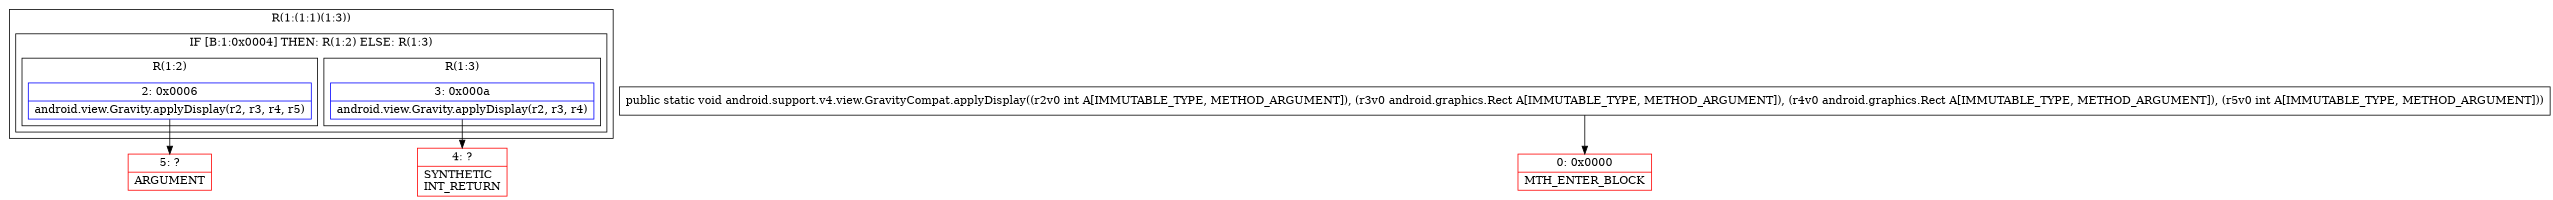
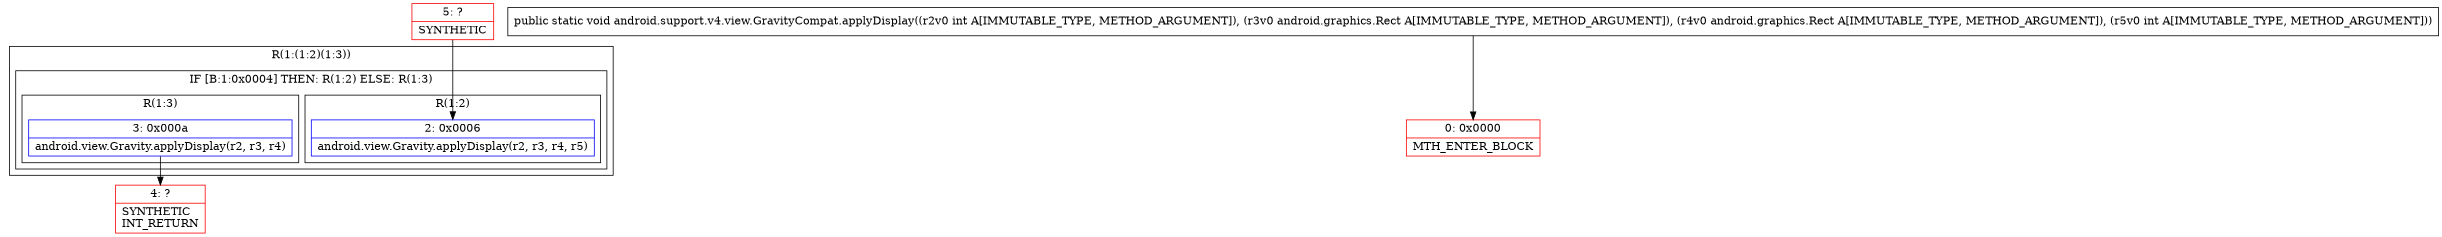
  digraph {
    node [color=red shape=record]
    n1 [color=blue label="{2\:\ 0x0006|android.view.Gravity.applyDisplay(r2, r3, r4, r5)\l}"]
    n2 [color=blue label="{3\:\ 0x000a|android.view.Gravity.applyDisplay(r2, r3, r4)\l}"]
-   n3 [label="{5\:\ ?|ARGUMENT\l}"]
+   n3 [label="{5\:\ ?|SYNTHETIC\l}"]
    n4 [label="{4\:\ ?|SYNTHETIC\lINT_RETURN\l}"]
    n5 [label="{0\:\ 0x0000|MTH_ENTER_BLOCK\l}"]
    n6 [label="{public static void android.support.v4.view.GravityCompat.applyDisplay((r2v0 int A[IMMUTABLE_TYPE, METHOD_ARGUMENT]), (r3v0 android.graphics.Rect A[IMMUTABLE_TYPE, METHOD_ARGUMENT]), (r4v0 android.graphics.Rect A[IMMUTABLE_TYPE, METHOD_ARGUMENT]), (r5v0 int A[IMMUTABLE_TYPE, METHOD_ARGUMENT])) }" color=""]
    subgraph cluster_1 {
-     label="R(1:(1:1)(1:3))"
+     label="R(1:(1:2)(1:3))"
      subgraph cluster_2 {
        label="IF [B:1:0x0004] THEN: R(1:2) ELSE: R(1:3)"
        subgraph cluster_3 {
          label="R(1:2)"
          n1
        }
        subgraph cluster_4 {
          label="R(1:3)"
          n2
        }
      }
    }
-   n1 -> n3
+   n3 -> n1
    n2 -> n4
    n6 -> n5
  }
